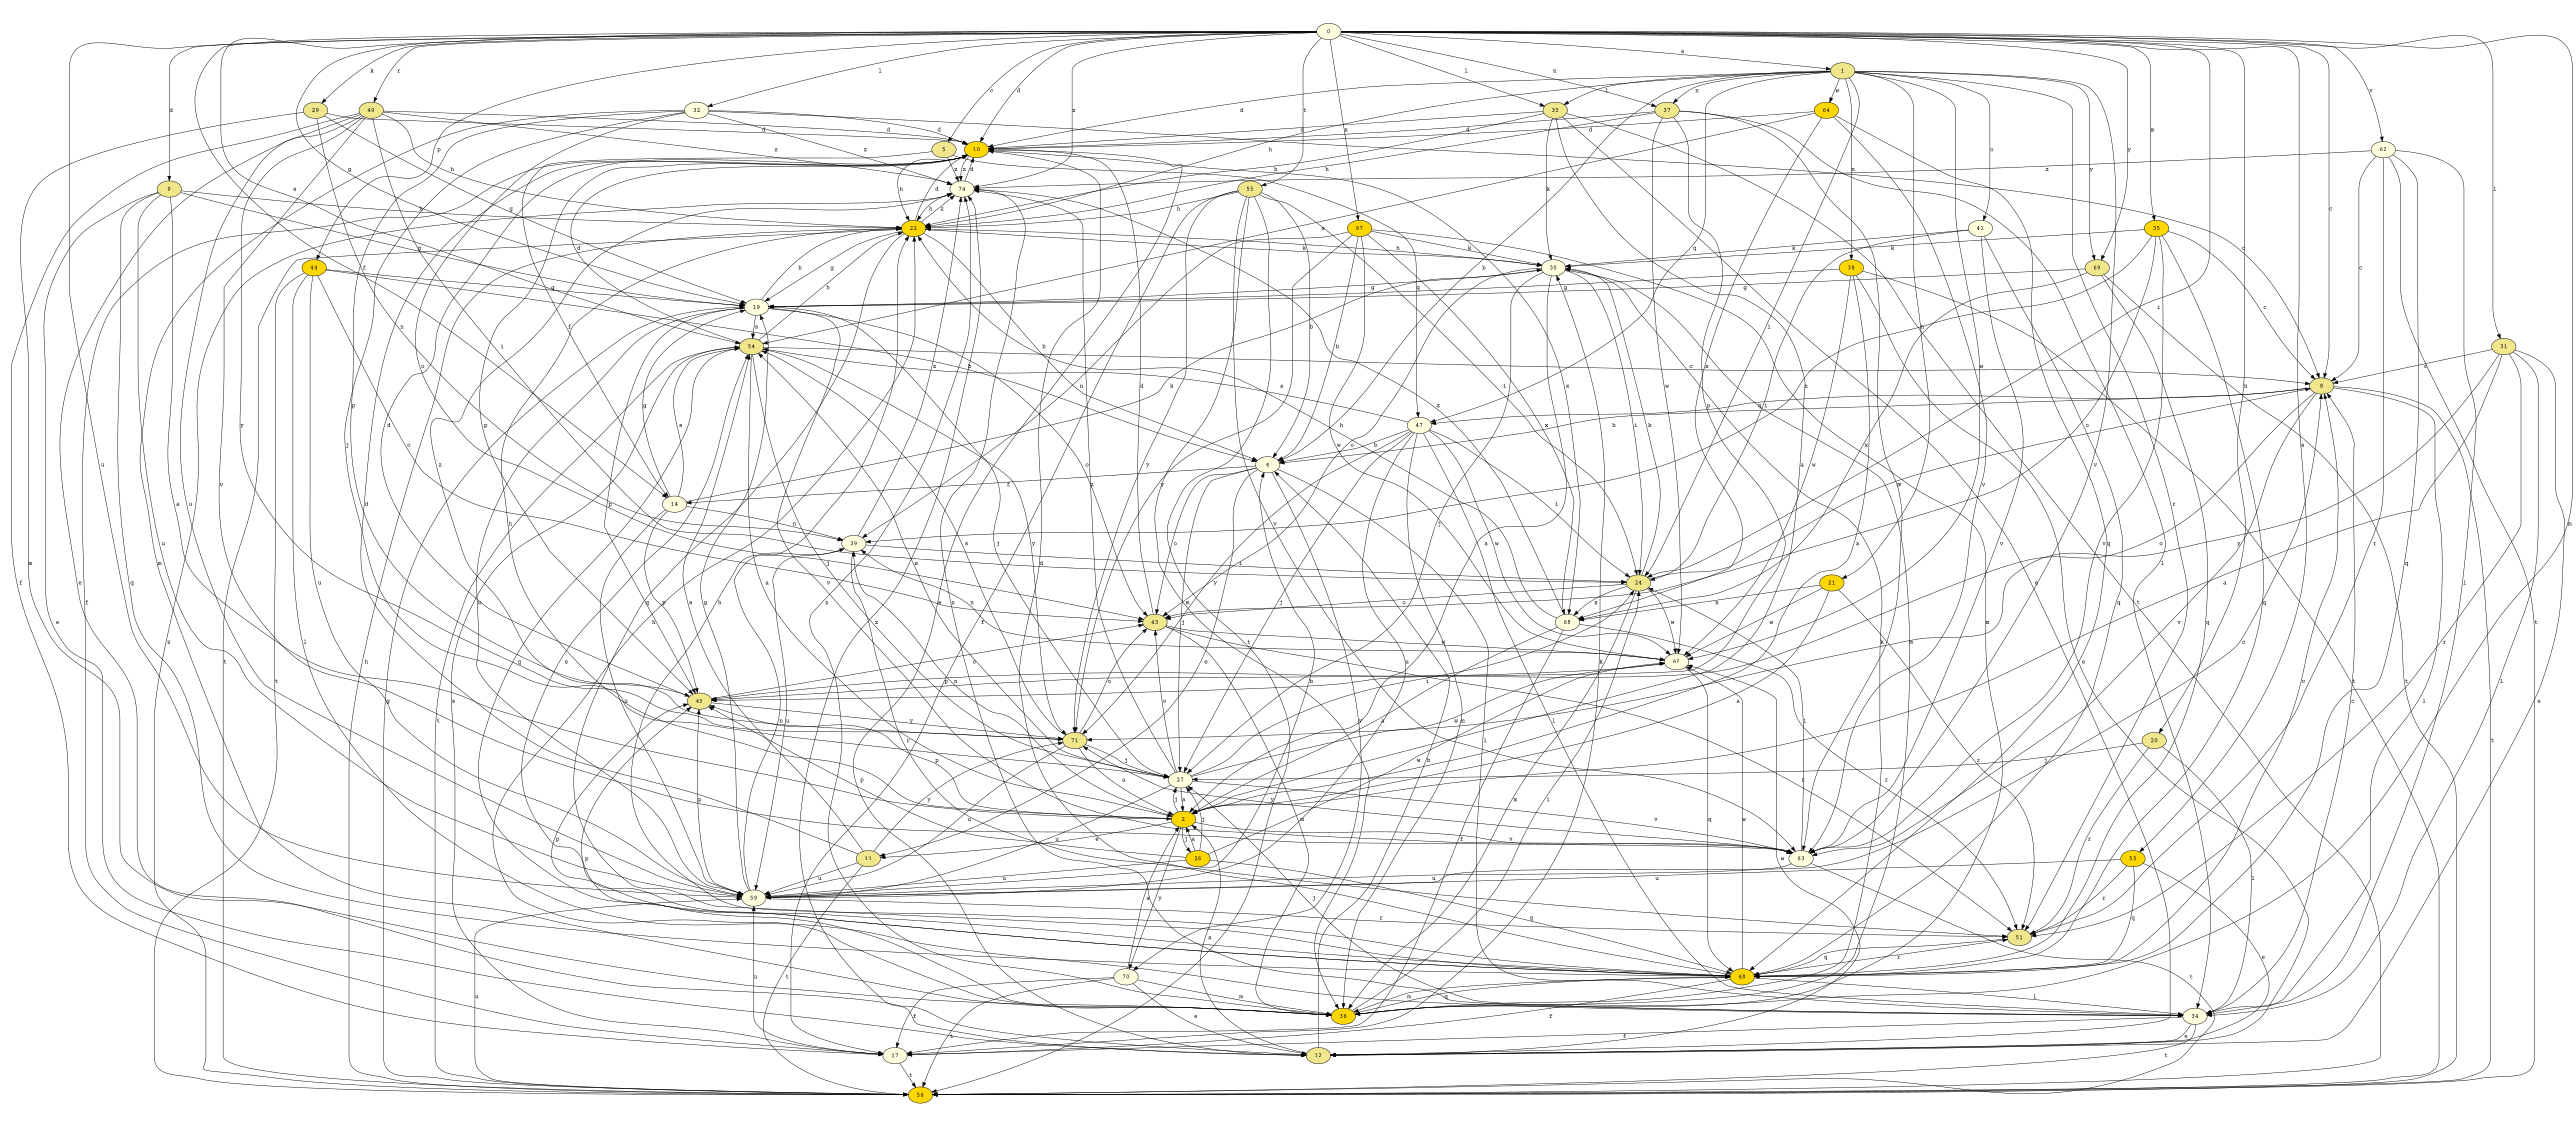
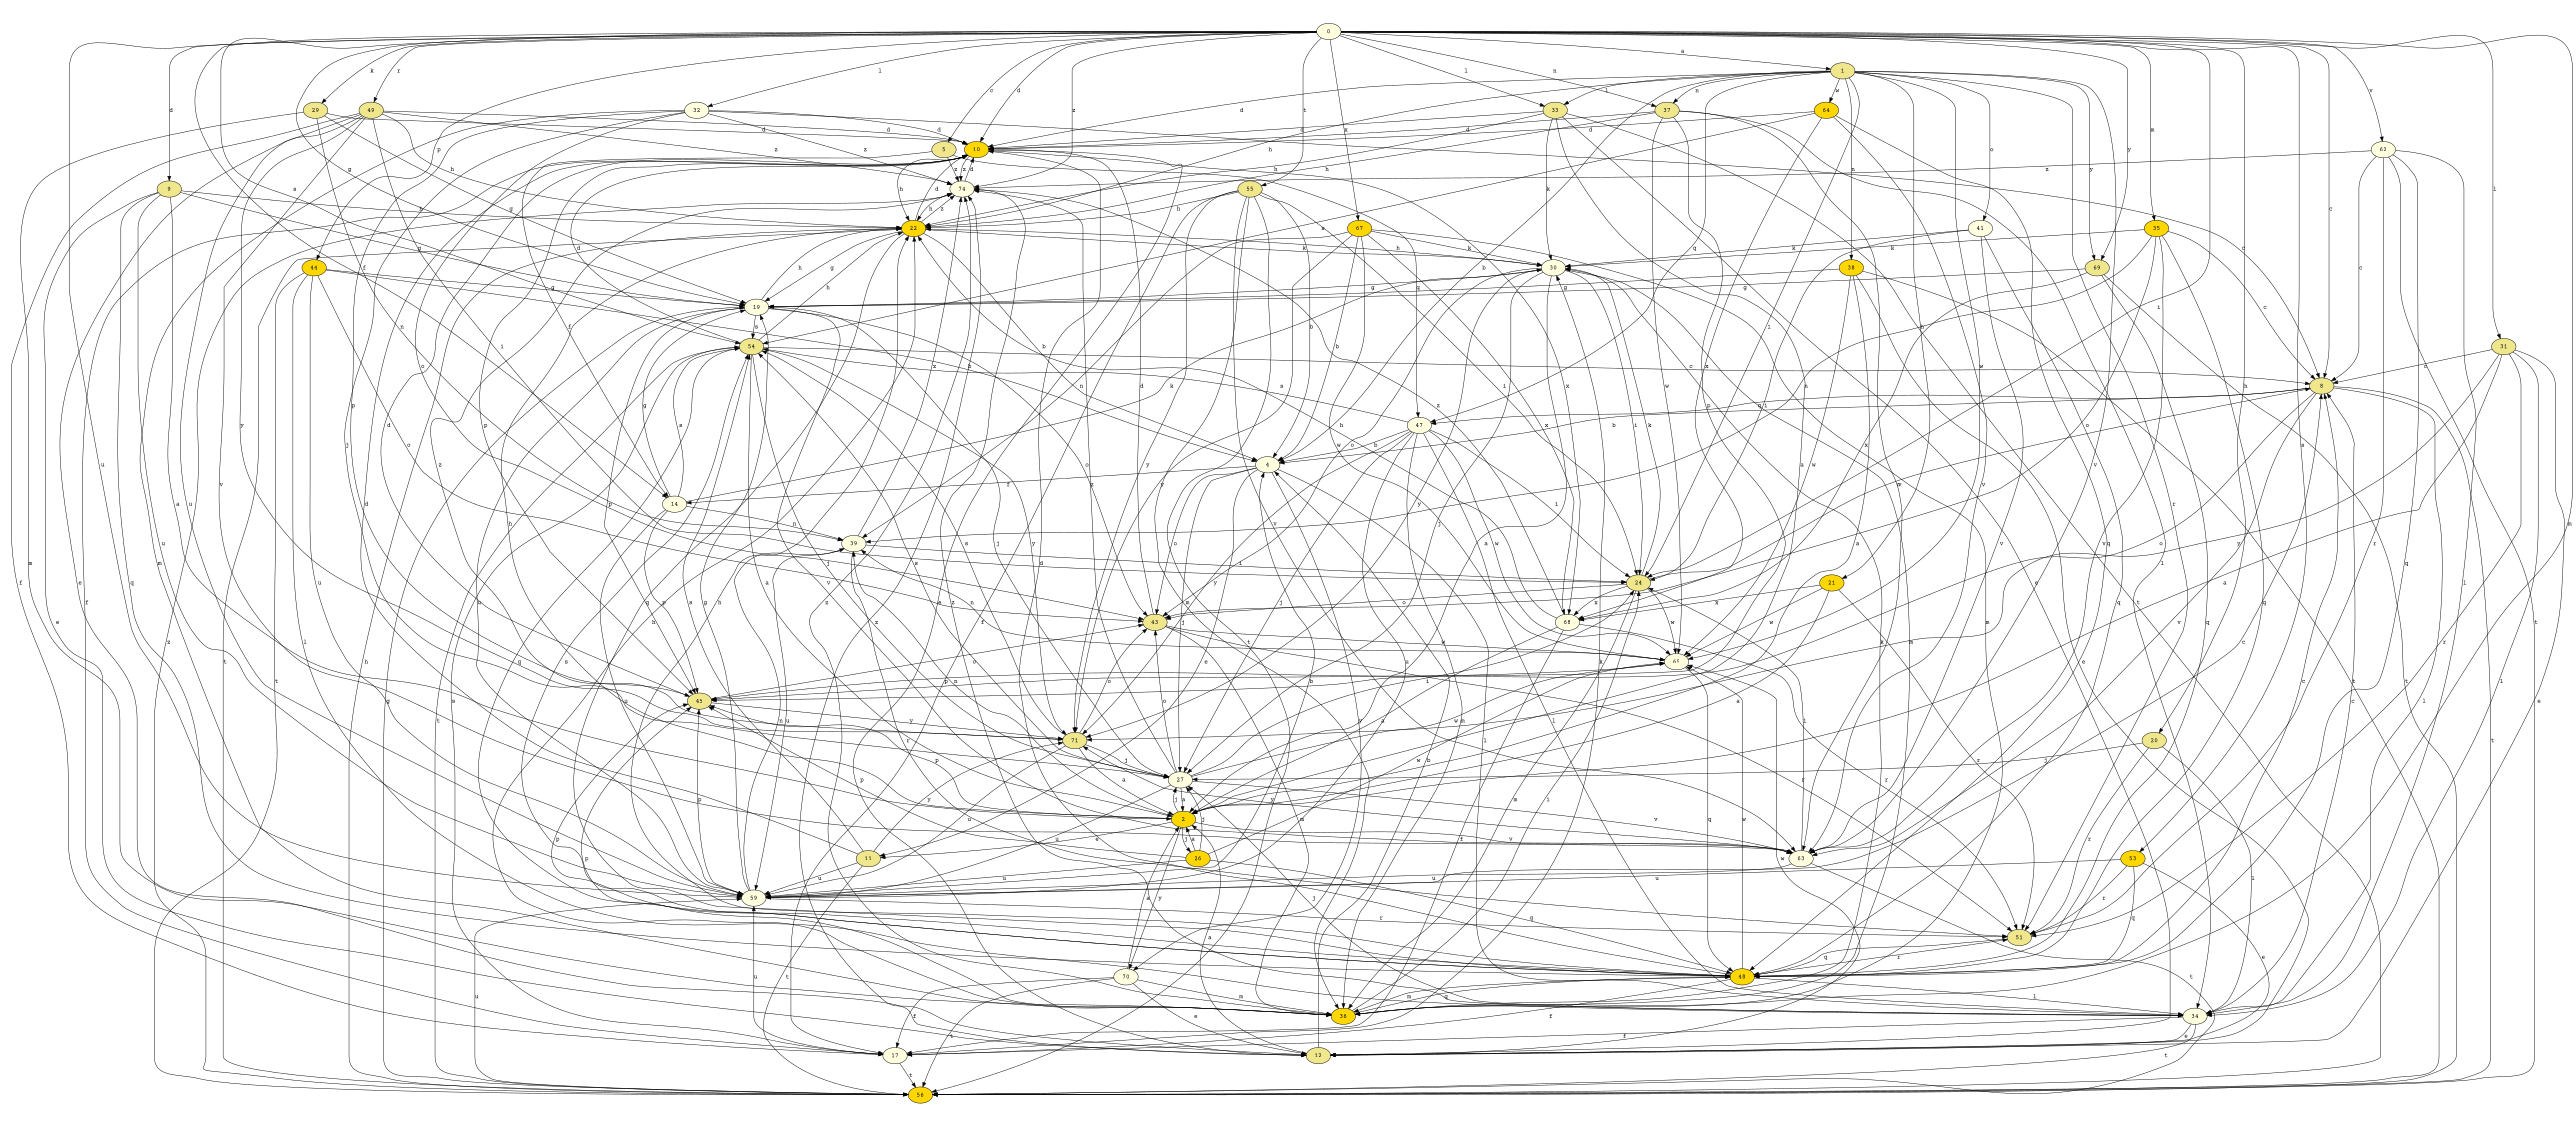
  strict digraph {
    fontname="Courier Prime"
    node [fillcolor=khaki fontname="Courier Prime" style=filled]
    edge [fontname="Courier Prime"]
    0 [fillcolor=lightyellow]
    1
    5
    8
    9
    10 [fillcolor=gold]
    14 [fillcolor=lightyellow]
    19 [fillcolor=lightyellow]
    20
    24
    29
    31
    32 [fillcolor=lightyellow]
    33
    35 [fillcolor=gold]
    36 [fillcolor=gold]
    37
    44 [fillcolor=gold]
    49
    53 [fillcolor=gold]
    54
    55
    59 [fillcolor=lightyellow]
    62 [fillcolor=lightyellow]
    67 [fillcolor=gold]
    69
    74 [fillcolor=lightyellow]
    4 [fillcolor=lightyellow]
    21 [fillcolor=gold]
    22 [fillcolor=gold]
    38 [fillcolor=gold]
    41 [fillcolor=lightyellow]
    47 [fillcolor=lightyellow]
    51
    63 [fillcolor=lightyellow]
    64 [fillcolor=gold]
    65 [fillcolor=lightyellow]
    45
    34 [fillcolor=lightyellow]
    56 [fillcolor=gold]
    2 [fillcolor=gold]
    12
    48 [fillcolor=gold]
    n44 [fillcolor=lightyellow label=17]
    68 [fillcolor=lightyellow]
    39 [fillcolor=lightyellow]
    30 [fillcolor=lightyellow]
    27 [fillcolor=lightyellow]
    43
    71
    11
    70 [fillcolor=lightyellow]
    26 [fillcolor=gold]
    0 -> 1 [label=a]
    0 -> 5 [label=c]
    0 -> 8 [label=c]
    0 -> 9 [label=d]
    0 -> 10 [label=d]
    0 -> 14 [label=f]
    0 -> 19 [label=g]
    0 -> 20 [label=h]
    0 -> 24 [label=i]
    0 -> 29 [label=k]
    0 -> 31 [label=l]
    0 -> 32 [label=l]
    0 -> 33 [label=l]
    0 -> 35 [label=m]
    0 -> 36 [label=m]
    0 -> 37 [label=n]
    0 -> 44 [label=p]
    0 -> 49 [label=r]
    0 -> 53 [label=s]
    0 -> 54 [label=s]
    0 -> 55 [label=t]
    0 -> 59 [label=u]
    0 -> 62 [label=v]
    0 -> 67 [label=x]
    0 -> 69 [label=y]
    0 -> 74 [label=z]
    1 -> 10 [label=d]
    1 -> 24 [label=i]
    1 -> 33 [label=l]
    1 -> 37 [label=n]
    1 -> 69 [label=y]
    1 -> 4 [label=b]
    1 -> 21 [label=h]
    1 -> 22 [label=h]
    1 -> 38 [label=n]
    1 -> 41 [label=o]
    1 -> 47 [label=q]
    1 -> 51 [label=r]
    1 -> 63 [label=v]
    1 -> 64 [label=w]
    1 -> 65 [label=w]
    5 -> 14 [label=f]
    5 -> 74 [label=z]
    5 -> 47 [label=q]
    8 -> 4 [label=b]
    8 -> 47 [label=q]
    8 -> 63 [label=v]
    8 -> 45 [label=o]
    8 -> 34 [label=l]
    8 -> 56 [label=t]
    9 -> 19 [label=g]
    9 -> 59 [label=u]
    9 -> 22 [label=h]
    9 -> 2 [label=a]
    9 -> 12 [label=e]
    9 -> 48 [label=q]
    10 -> 74 [label=z]
    10 -> 22 [label=h]
    10 -> 45 [label=p]
    10 -> 12 [label=e]
    10 -> n44 [label=f]
    10 -> 68 [label=x]
    14 -> 19 [label=g]
    14 -> 54 [label=s]
    14 -> 59 [label=u]
    14 -> 45 [label=p]
    14 -> 39 [label=n]
    14 -> 30 [label=k]
    19 -> 54 [label=s]
    19 -> 59 [label=u]
    19 -> 22 [label=h]
    19 -> 63 [label=v]
    19 -> 45 [label=p]
    19 -> 27 [label=j]
    19 -> 43 [label=o]
    20 -> 51 [label=r]
    20 -> 34 [label=l]
    20 -> 27 [label=j]
    24 -> 8 [label=c]
    24 -> 36 [label=m]
    24 -> 65 [label=w]
    24 -> 68 [label=x]
    24 -> 30 [label=k]
    24 -> 43 [label=o]
    29 -> 10 [label=d]
    29 -> 19 [label=g]
    29 -> 36 [label=m]
    29 -> 39 [label=n]
    31 -> 8 [label=c]
    31 -> 51 [label=r]
    31 -> 34 [label=l]
    31 -> 2 [label=a]
    31 -> 12 [label=e]
    31 -> 71 [label=y]
    32 -> 8 [label=c]
    32 -> 10 [label=d]
    32 -> 36 [label=m]
    32 -> 74 [label=z]
    32 -> 45 [label=p]
    32 -> 27 [label=j]
    32 -> 43 [label=o]
    33 -> 10 [label=d]
    33 -> 22 [label=h]
    33 -> 56 [label=t]
    33 -> 2 [label=a]
    33 -> 12 [label=e]
    33 -> 30 [label=k]
    35 -> 8 [label=c]
    35 -> 63 [label=v]
    35 -> 48 [label=q]
    35 -> 39 [label=n]
    35 -> 30 [label=k]
    35 -> 43 [label=o]
    36 -> 24 [label=i]
    36 -> 74 [label=z]
    36 -> 22 [label=h]
    36 -> 45 [label=p]
    36 -> 48 [label=q]
    36 -> 30 [label=k]
    37 -> 10 [label=d]
    37 -> 22 [label=h]
    37 -> 63 [label=v]
    37 -> 65 [label=w]
    37 -> 45 [label=p]
    37 -> 34 [label=l]
    44 -> 19 [label=g]
    44 -> 59 [label=u]
    44 -> 4 [label=b]
    44 -> 34 [label=l]
    44 -> 56 [label=t]
    44 -> 43 [label=o]
    49 -> 10 [label=d]
    49 -> 24 [label=i]
    49 -> 59 [label=u]
    49 -> 74 [label=z]
    49 -> 22 [label=h]
    49 -> 63 [label=v]
    49 -> 12 [label=e]
    49 -> n44 [label=f]
    49 -> 71 [label=y]
    53 -> 59 [label=u]
    53 -> 51 [label=r]
    53 -> 12 [label=e]
    53 -> 48 [label=q]
    54 -> 8 [label=c]
    54 -> 10 [label=d]
    54 -> 22 [label=h]
    54 -> 56 [label=t]
    54 -> 2 [label=a]
    54 -> 48 [label=q]
    54 -> 27 [label=j]
    54 -> 71 [label=y]
    55 -> 24 [label=i]
    55 -> 36 [label=m]
    55 -> 4 [label=b]
    55 -> 22 [label=h]
    55 -> 63 [label=v]
    55 -> 56 [label=t]
    55 -> n44 [label=f]
    55 -> 71 [label=y]
    59 -> 8 [label=c]
    59 -> 19 [label=g]
    59 -> 4 [label=b]
    59 -> 51 [label=r]
    59 -> 45 [label=p]
    59 -> 39 [label=n]
    62 -> 8 [label=c]
    62 -> 74 [label=z]
    62 -> 51 [label=r]
    62 -> 34 [label=l]
    62 -> 56 [label=t]
    62 -> 48 [label=q]
    67 -> 36 [label=m]
    67 -> 4 [label=b]
    67 -> 65 [label=w]
    67 -> 68 [label=x]
    67 -> 39 [label=n]
    67 -> 30 [label=k]
    67 -> 71 [label=y]
    69 -> 19 [label=g]
    69 -> 56 [label=t]
    69 -> 48 [label=q]
    69 -> 68 [label=x]
    74 -> 10 [label=d]
    74 -> 22 [label=h]
    4 -> 14 [label=f]
    4 -> 34 [label=l]
    4 -> 27 [label=j]
    4 -> 43 [label=o]
    4 -> 11 [label=e]
    4 -> 70 [label=y]
    21 -> 51 [label=r]
    21 -> 65 [label=w]
    21 -> 2 [label=a]
    21 -> 68 [label=x]
    22 -> 10 [label=d]
    22 -> 19 [label=g]
    22 -> 74 [label=z]
    22 -> 4 [label=b]
    22 -> 56 [label=t]
    22 -> 48 [label=q]
    22 -> 30 [label=k]
    38 -> 19 [label=g]
    38 -> 65 [label=w]
    38 -> 56 [label=t]
    38 -> 2 [label=a]
    38 -> 12 [label=e]
    41 -> 24 [label=i]
    41 -> 63 [label=v]
    41 -> 48 [label=q]
    41 -> 30 [label=k]
    47 -> 24 [label=i]
    47 -> 36 [label=m]
    47 -> 54 [label=s]
    47 -> 59 [label=u]
    47 -> 4 [label=b]
    47 -> 65 [label=w]
    47 -> 34 [label=l]
    47 -> 27 [label=j]
    47 -> 71 [label=y]
    51 -> 48 [label=q]
    63 -> 24 [label=i]
    63 -> 59 [label=u]
    63 -> 56 [label=t]
    63 -> 71 [label=y]
    64 -> 10 [label=d]
    64 -> 54 [label=s]
    64 -> 63 [label=v]
    64 -> 48 [label=q]
    64 -> 68 [label=x]
    65 -> 45 [label=p]
    65 -> 48 [label=q]
    65 -> 39 [label=n]
    45 -> 10 [label=d]
    45 -> 43 [label=o]
    45 -> 71 [label=y]
    34 -> 8 [label=c]
    34 -> 74 [label=z]
    34 -> 56 [label=t]
    34 -> 12 [label=e]
    34 -> n44 [label=f]
    34 -> 27 [label=j]
    56 -> 19 [label=g]
    56 -> 59 [label=u]
    56 -> 74 [label=z]
    56 -> 22 [label=h]
    2 -> 22 [label=h]
    2 -> 63 [label=v]
    2 -> 45 [label=p]
    2 -> 39 [label=n]
    2 -> 27 [label=j]
    2 -> 11 [label=e]
    2 -> 70 [label=y]
    2 -> 26 [label=j]
    12 -> 74 [label=z]
    12 -> 4 [label=b]
    12 -> 65 [label=w]
    12 -> 2 [label=a]
    48 -> 8 [label=c]
    48 -> 10 [label=d]
    48 -> 36 [label=m]
    48 -> 54 [label=s]
    48 -> 22 [label=h]
    48 -> 51 [label=r]
    48 -> 65 [label=w]
    48 -> 45 [label=p]
    48 -> 34 [label=l]
    48 -> n44 [label=f]
    n44 -> 54 [label=s]
    n44 -> 59 [label=u]
    n44 -> 56 [label=t]
    n44 -> 30 [label=k]
    68 -> 74 [label=z]
    68 -> 22 [label=h]
    68 -> 51 [label=r]
    68 -> 2 [label=a]
    68 -> n44 [label=f]
    39 -> 24 [label=i]
    39 -> 59 [label=u]
    39 -> 74 [label=z]
    39 -> 51 [label=r]
    30 -> 19 [label=g]
    30 -> 24 [label=i]
    30 -> 36 [label=m]
    30 -> 22 [label=h]
    30 -> 2 [label=a]
    30 -> 27 [label=j]
    30 -> 43 [label=o]
+   30 -> 71 [label=y]
    27 -> 24 [label=i]
    27 -> 54 [label=s]
    27 -> 59 [label=u]
    27 -> 74 [label=z]
    27 -> 63 [label=v]
    27 -> 65 [label=w]
    27 -> 2 [label=a]
    27 -> 43 [label=o]
    43 -> 10 [label=d]
    43 -> 36 [label=m]
    43 -> 51 [label=r]
    43 -> 65 [label=w]
    71 -> 54 [label=s]
    71 -> 59 [label=u]
    71 -> 74 [label=z]
    71 -> 2 [label=a]
    71 -> 27 [label=j]
    71 -> 43 [label=o]
    11 -> 10 [label=d]
    11 -> 54 [label=s]
    11 -> 59 [label=u]
    11 -> 56 [label=t]
    11 -> 71 [label=y]
    70 -> 36 [label=m]
    70 -> 56 [label=t]
    70 -> 2 [label=a]
    70 -> 12 [label=e]
    70 -> n44 [label=f]
    26 -> 59 [label=u]
    26 -> 65 [label=w]
    26 -> 45 [label=p]
    26 -> 2 [label=a]
    26 -> 48 [label=q]
    26 -> 27 [label=j]
  }
